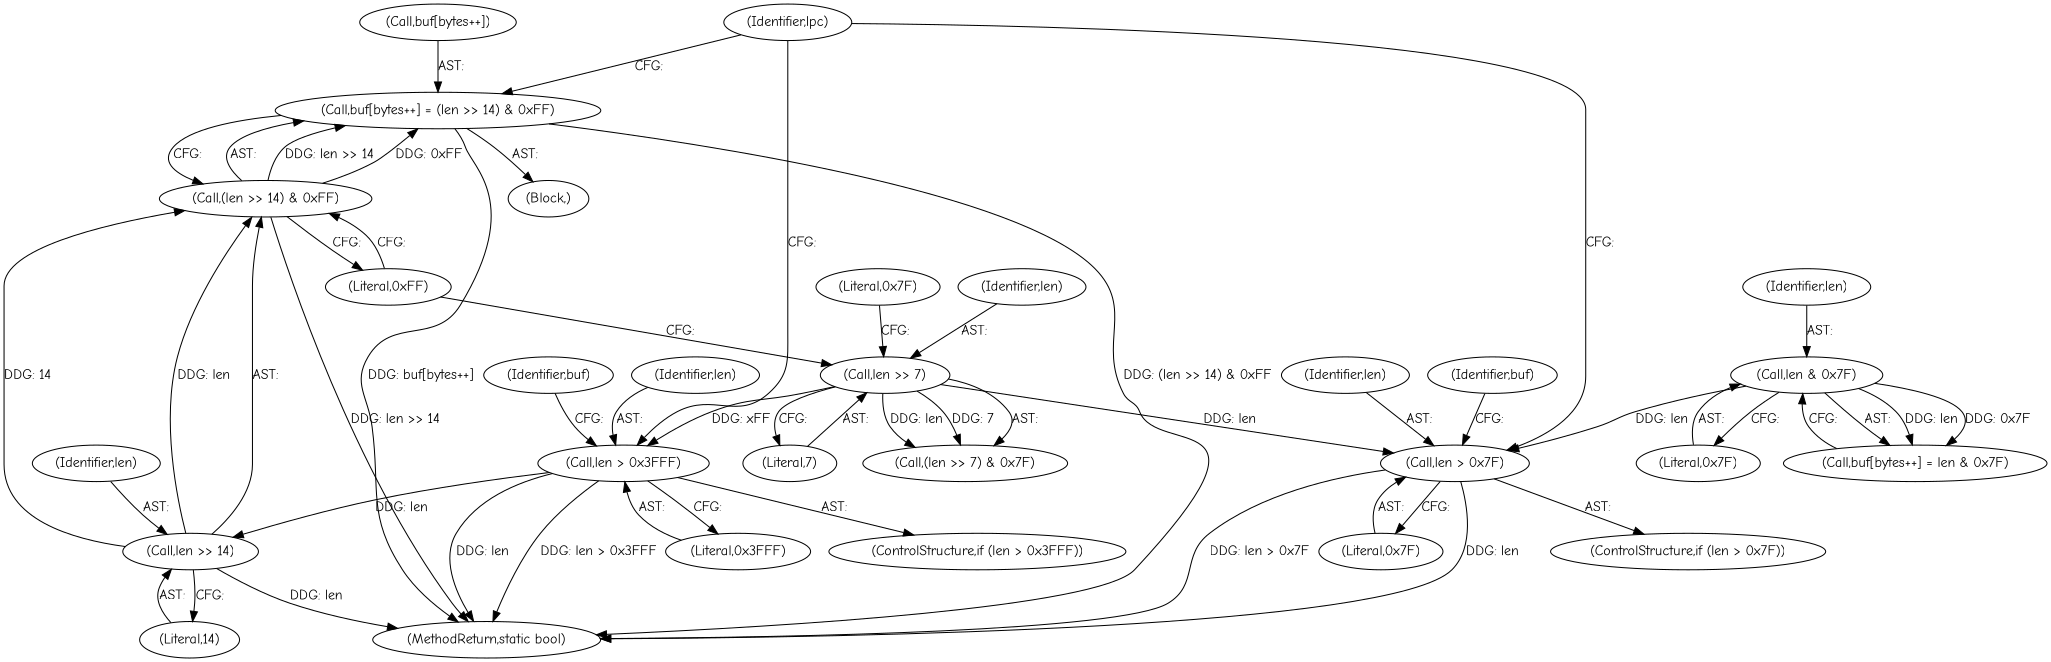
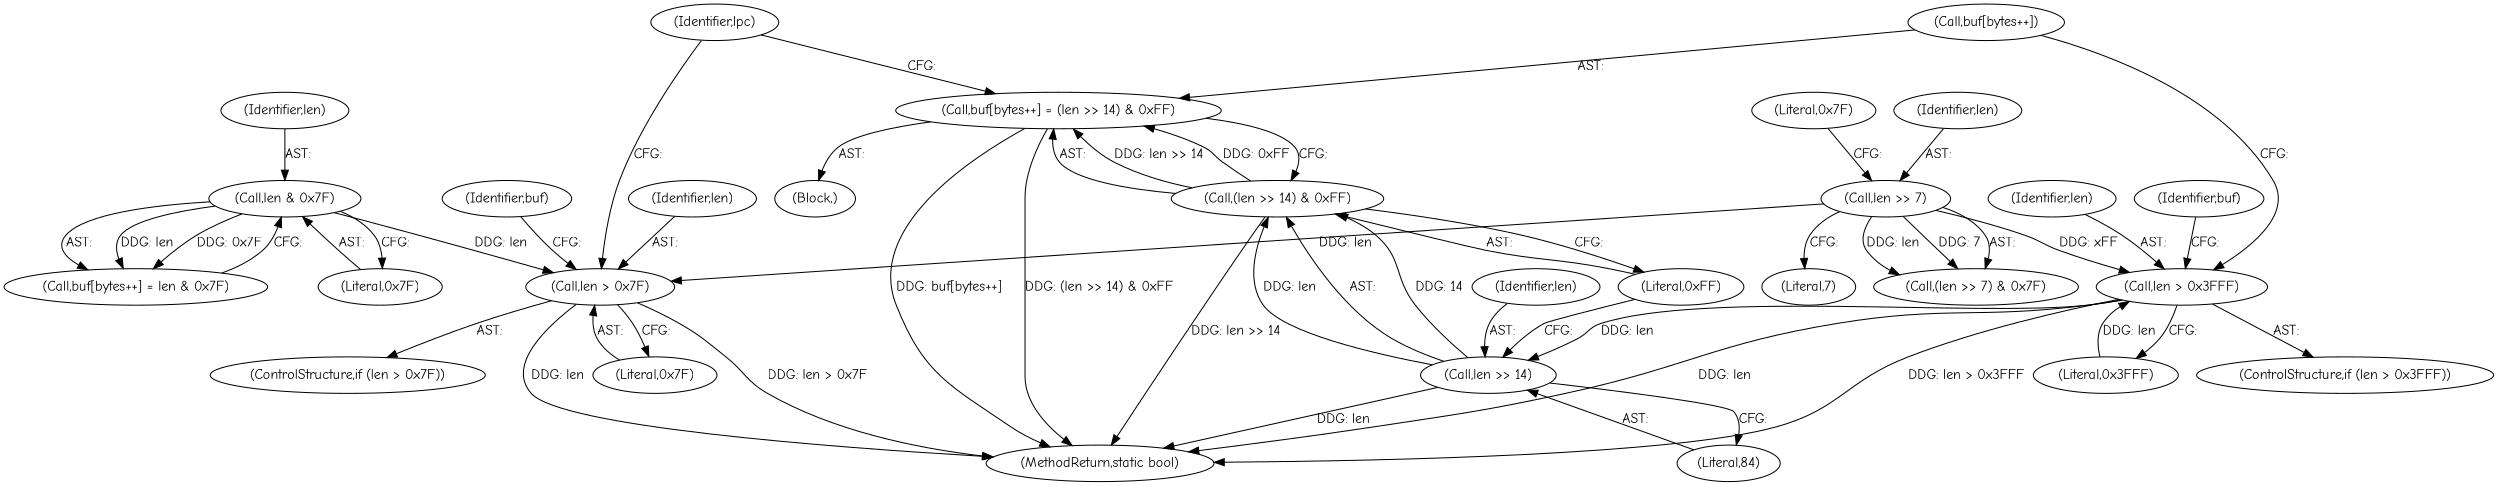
  digraph {
    fontname="Comic Neue"
    node [fontname="Comic Neue"]
    edge [fontname="Comic Neue"]
    n1 [label="(Call,buf[bytes++] = (len >> 14) & 0xFF)"]
    n2 [label="(Call,(len >> 14) & 0xFF)"]
    n3 [label="(MethodReturn,static bool)"]
    n4 [label="(Block,)"]
    n5 [label="(Literal,0xFF)"]
    n6 [label="(Call,len >> 14)"]
-   n7 [label="(Literal,14)"]
+   n7 [label="(Literal,84)"]
    n8 [label="(Call,len > 0x3FFF)"]
    n9 [label="(Literal,0x3FFF)"]
    n10 [label="(ControlStructure,if (len > 0x3FFF))"]
    n11 [label="(Call,len >> 7)"]
    n12 [label="(Call,(len >> 7) & 0x7F)"]
    n13 [label="(Literal,7)"]
    n14 [label="(Call,len > 0x7F)"]
    n15 [label="(ControlStructure,if (len > 0x7F))"]
    n16 [label="(Literal,0x7F)"]
    n17 [label="(Call,len & 0x7F)"]
    n18 [label="(Call,buf[bytes++] = len & 0x7F)"]
    n19 [label="(Literal,0x7F)"]
    n20 [label="(Identifier,len)"]
    n21 [label="(Identifier,len)"]
    n22 [label="(Literal,0x7F)"]
    n23 [label="(Call,buf[bytes++])"]
    n24 [label="(Identifier,len)"]
    n25 [label="(Identifier,len)"]
    n26 [label="(Identifier,lpc)"]
    n27 [label="(Identifier,len)"]
    n28 [label="(Identifier,buf)"]
    n29 [label="(Identifier,buf)"]
    n1 -> n2 [label="CFG: "]
    n1 -> n3 [label="DDG: buf[bytes++]"]
    n1 -> n3 [label="DDG: (len >> 14) & 0xFF"]
    n1 -> n4 [label="AST: "]
    n2 -> n1 [label="AST: "]
    n2 -> n1 [label="DDG: len >> 14"]
    n2 -> n1 [label="DDG: 0xFF"]
    n2 -> n3 [label="DDG: len >> 14"]
    n2 -> n5 [label="CFG: "]
-   n5 -> n2 [label="CFG: "]
-   n5 -> n11 [label="CFG: "]
+   n5 -> n2 [label="AST: "]
+   n5 -> n6 [label="CFG: "]
    n6 -> n2 [label="AST: "]
    n6 -> n2 [label="DDG: len"]
    n6 -> n2 [label="DDG: 14"]
    n6 -> n3 [label="DDG: len"]
    n6 -> n7 [label="CFG: "]
    n7 -> n6 [label="AST: "]
    n8 -> n3 [label="DDG: len"]
    n8 -> n3 [label="DDG: len > 0x3FFF"]
    n8 -> n6 [label="DDG: len"]
    n8 -> n9 [label="CFG: "]
    n8 -> n10 [label="AST: "]
-   n9 -> n8 [label="AST: "]
+   n9 -> n8 [label="DDG: len"]
    n11 -> n8 [label="DDG: xFF"]
    n11 -> n12 [label="AST: "]
    n11 -> n12 [label="DDG: len"]
    n11 -> n12 [label="DDG: 7"]
    n11 -> n13 [label="CFG: "]
    n11 -> n14 [label="DDG: len"]
-   n13 -> n11 [label="AST: "]
    n14 -> n3 [label="DDG: len > 0x7F"]
    n14 -> n3 [label="DDG: len"]
    n14 -> n15 [label="AST: "]
    n14 -> n16 [label="CFG: "]
    n16 -> n14 [label="AST: "]
    n17 -> n14 [label="DDG: len"]
    n17 -> n18 [label="AST: "]
    n17 -> n18 [label="DDG: len"]
    n17 -> n18 [label="DDG: 0x7F"]
    n17 -> n19 [label="CFG: "]
    n18 -> n17 [label="CFG: "]
    n19 -> n17 [label="AST: "]
    n20 -> n14 [label="AST: "]
    n21 -> n11 [label="AST: "]
    n22 -> n11 [label="CFG: "]
    n23 -> n1 [label="AST: "]
    n24 -> n8 [label="AST: "]
    n25 -> n17 [label="AST: "]
    n26 -> n1 [label="CFG: "]
-   n26 -> n8 [label="CFG: "]
+   n23 -> n8 [label="CFG: "]
    n26 -> n14 [label="CFG: "]
    n27 -> n6 [label="AST: "]
    n28 -> n14 [label="CFG: "]
    n29 -> n8 [label="CFG: "]
  }
